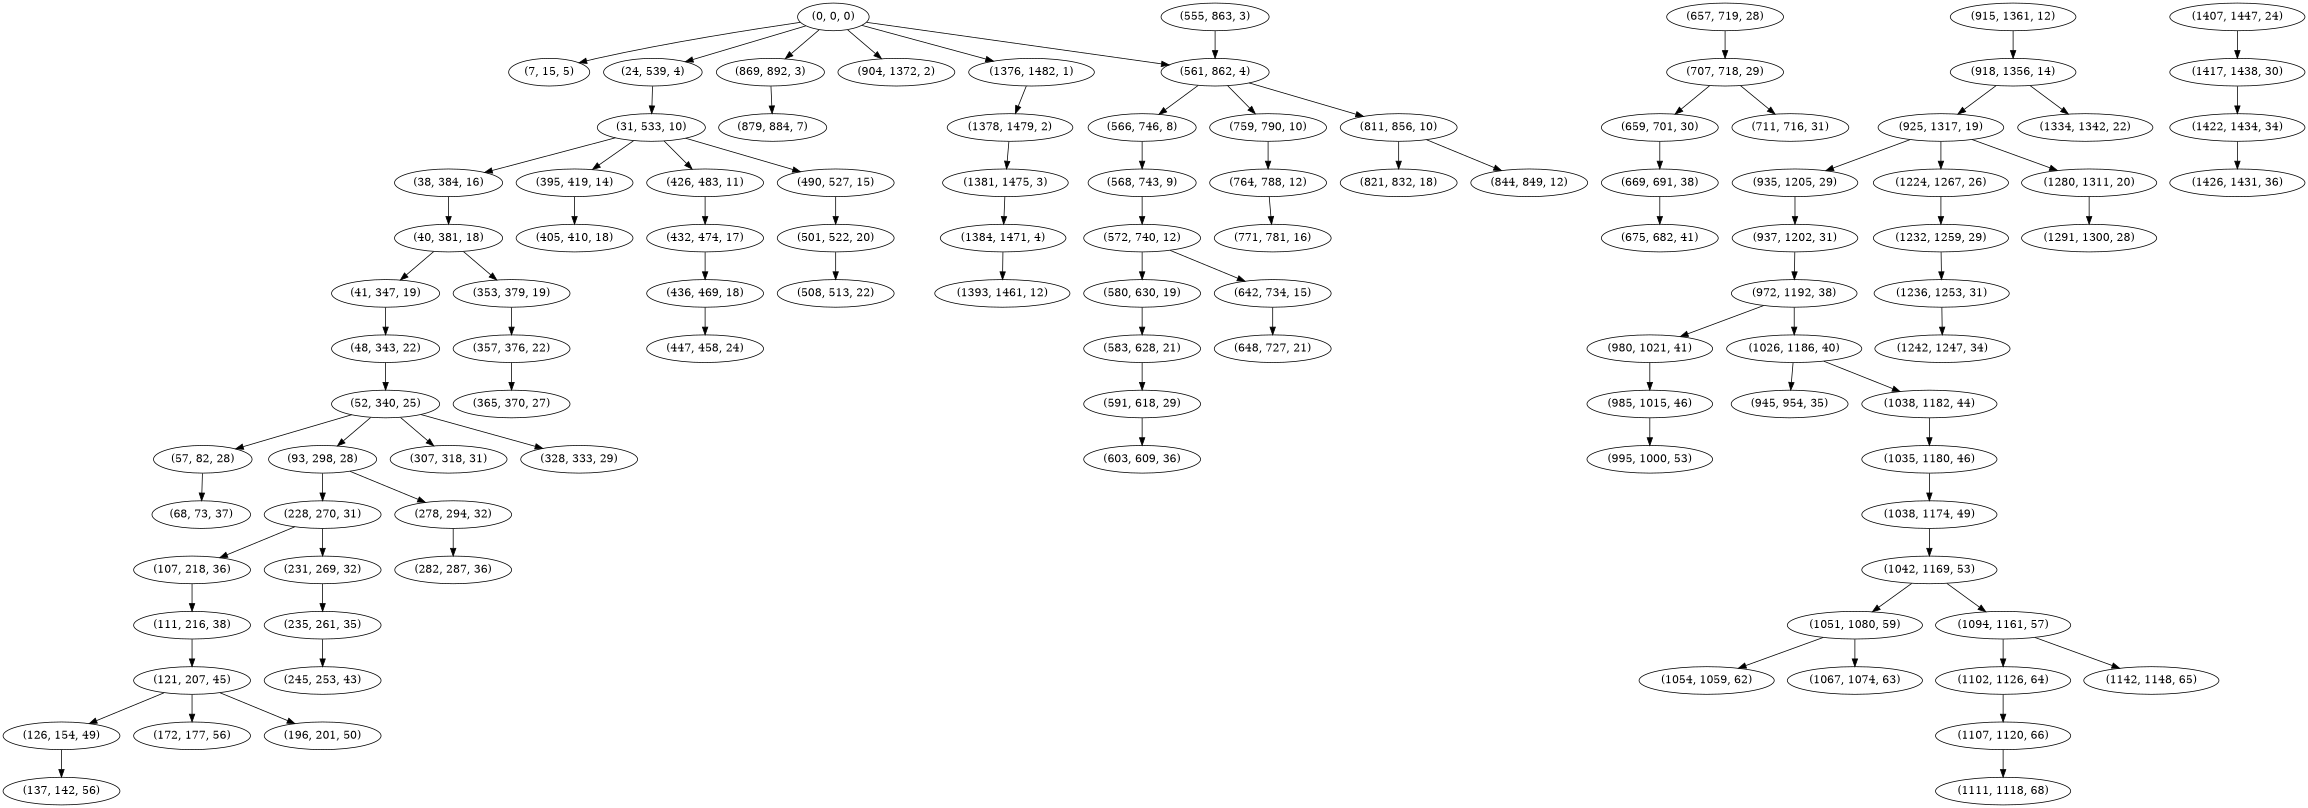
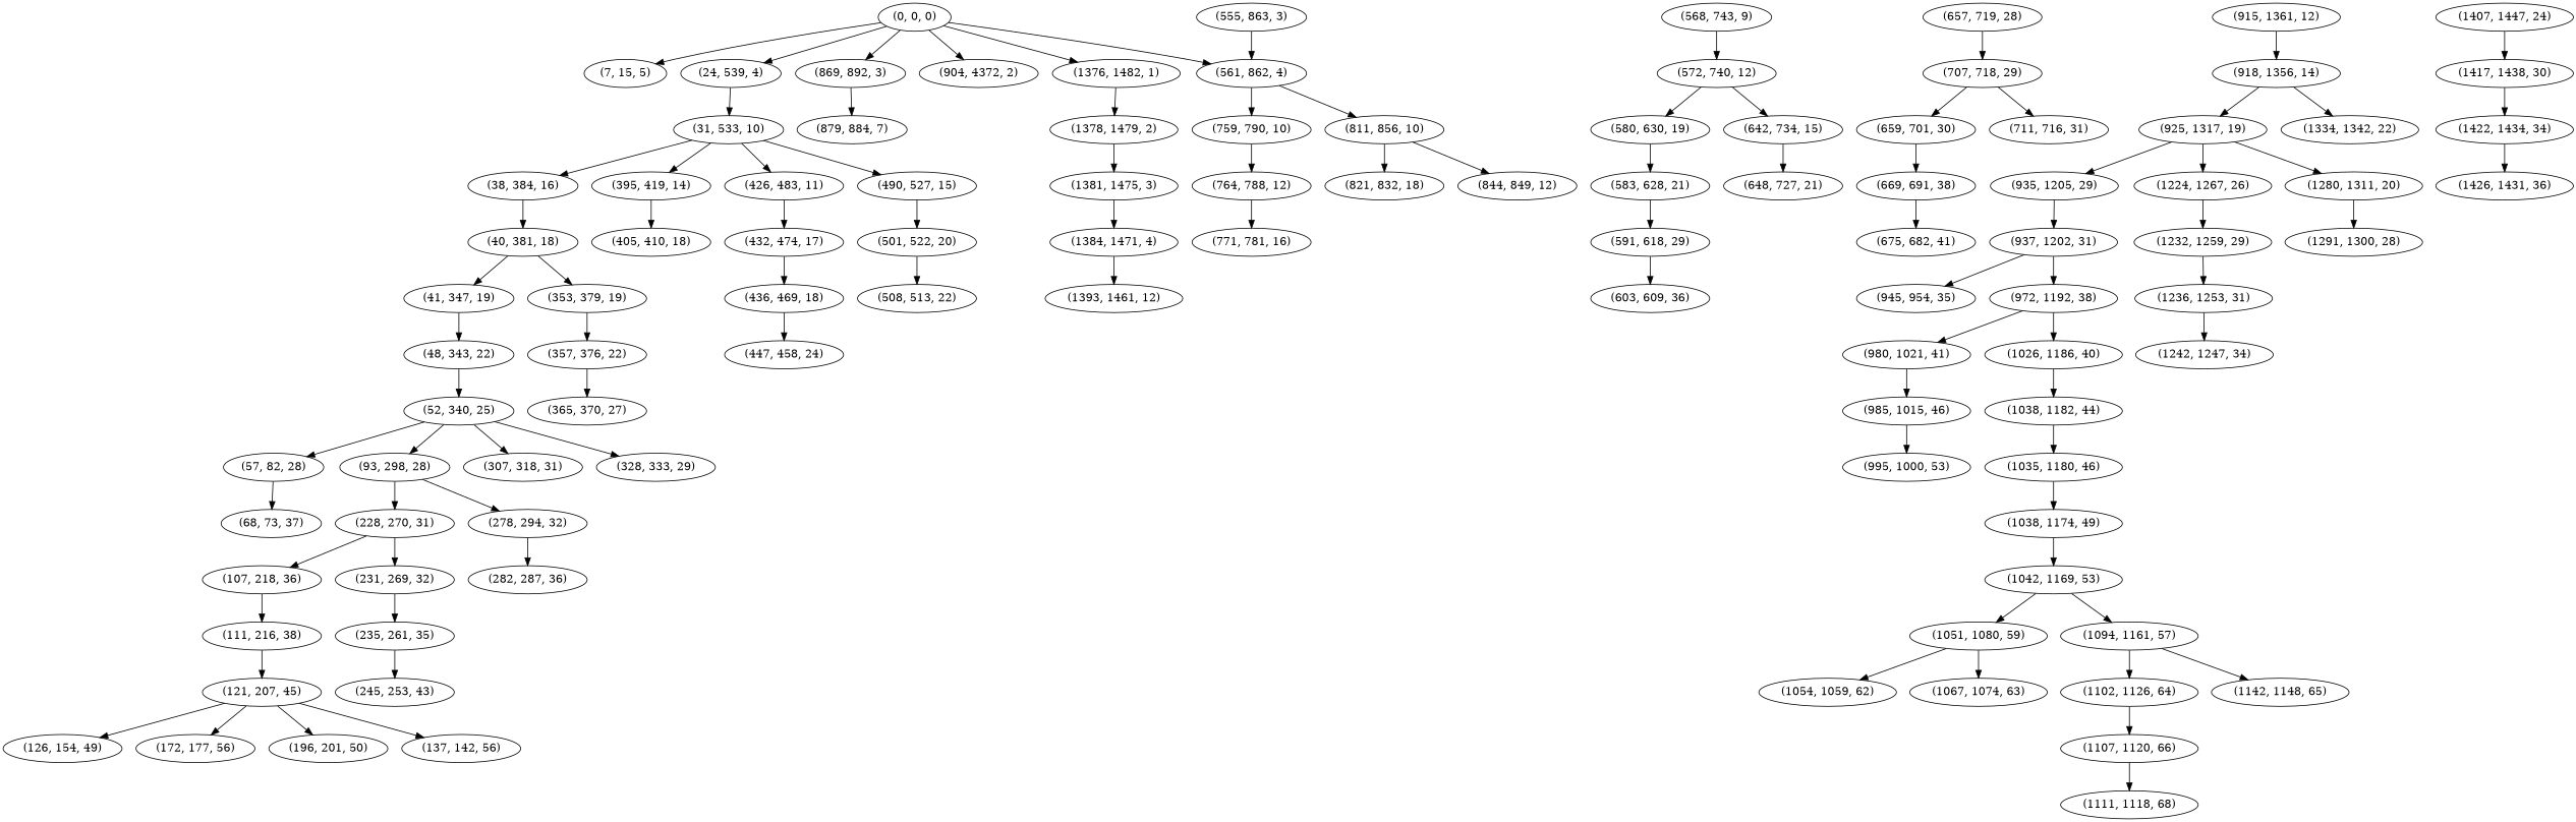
  digraph {
    "(0, 0, 0)"
    "(7, 15, 5)"
    "(24, 539, 4)"
    "(869, 892, 3)"
-   "(904, 1372, 2)"
+   "(904, 1372, 2)" [label="(904, 4372, 2)"]
    "(1376, 1482, 1)"
    "(561, 862, 4)"
    "(31, 533, 10)"
    "(555, 863, 3)"
    "(879, 884, 7)"
    "(1378, 1479, 2)"
    "(38, 384, 16)"
    "(395, 419, 14)"
    "(426, 483, 11)"
    "(490, 527, 15)"
    "(40, 381, 18)"
    "(405, 410, 18)"
    "(432, 474, 17)"
    "(501, 522, 20)"
    "(41, 347, 19)"
    "(353, 379, 19)"
    "(48, 343, 22)"
    "(357, 376, 22)"
    "(52, 340, 25)"
    "(57, 82, 28)"
    "(93, 298, 28)"
    "(307, 318, 31)"
    "(328, 333, 29)"
    "(68, 73, 37)"
    "(228, 270, 31)"
    "(278, 294, 32)"
    "(107, 218, 36)"
    "(111, 216, 38)"
    "(231, 269, 32)"
    "(282, 287, 36)"
    "(121, 207, 45)"
    "(126, 154, 49)"
    "(172, 177, 56)"
    "(196, 201, 50)"
    "(137, 142, 56)"
    "(235, 261, 35)"
    "(245, 253, 43)"
    "(365, 370, 27)"
    "(436, 469, 18)"
    "(447, 458, 24)"
    "(508, 513, 22)"
-   "(566, 746, 8)"
    "(759, 790, 10)"
    "(811, 856, 10)"
    "(568, 743, 9)"
    "(764, 788, 12)"
    "(821, 832, 18)"
    "(844, 849, 12)"
    "(572, 740, 12)"
    "(580, 630, 19)"
    "(642, 734, 15)"
    "(583, 628, 21)"
    "(648, 727, 21)"
    "(591, 618, 29)"
    "(603, 609, 36)"
    "(657, 719, 28)"
    "(707, 718, 29)"
    "(659, 701, 30)"
    "(669, 691, 38)"
    "(711, 716, 31)"
    "(675, 682, 41)"
    "(771, 781, 16)"
    "(915, 1361, 12)"
    "(918, 1356, 14)"
    "(925, 1317, 19)"
    "(1334, 1342, 22)"
    "(935, 1205, 29)"
    "(1224, 1267, 26)"
    "(1280, 1311, 20)"
    "(937, 1202, 31)"
    "(1232, 1259, 29)"
    "(1291, 1300, 28)"
    "(945, 954, 35)"
    "(972, 1192, 38)"
    "(980, 1021, 41)"
    "(1026, 1186, 40)"
    "(985, 1015, 46)"
    n83 [label="(1038, 1182, 44)"]
    "(995, 1000, 53)"
    "(1035, 1180, 46)"
    "(1038, 1174, 49)"
    "(1042, 1169, 53)"
    "(1051, 1080, 59)"
    "(1094, 1161, 57)"
    "(1054, 1059, 62)"
    "(1067, 1074, 63)"
    "(1102, 1126, 64)"
    "(1142, 1148, 65)"
    "(1107, 1120, 66)"
    "(1111, 1118, 68)"
    "(1236, 1253, 31)"
    "(1242, 1247, 34)"
    "(1381, 1475, 3)"
    "(1384, 1471, 4)"
    "(1393, 1461, 12)"
    "(1407, 1447, 24)"
    "(1417, 1438, 30)"
    "(1422, 1434, 34)"
    "(1426, 1431, 36)"
    "(0, 0, 0)" -> "(7, 15, 5)"
    "(0, 0, 0)" -> "(24, 539, 4)"
    "(0, 0, 0)" -> "(869, 892, 3)"
    "(0, 0, 0)" -> "(904, 1372, 2)"
    "(0, 0, 0)" -> "(1376, 1482, 1)"
    "(0, 0, 0)" -> "(561, 862, 4)"
    "(24, 539, 4)" -> "(31, 533, 10)"
    "(869, 892, 3)" -> "(879, 884, 7)"
    "(1376, 1482, 1)" -> "(1378, 1479, 2)"
-   "(561, 862, 4)" -> "(566, 746, 8)"
    "(561, 862, 4)" -> "(759, 790, 10)"
    "(561, 862, 4)" -> "(811, 856, 10)"
    "(31, 533, 10)" -> "(38, 384, 16)"
    "(31, 533, 10)" -> "(395, 419, 14)"
    "(31, 533, 10)" -> "(426, 483, 11)"
    "(31, 533, 10)" -> "(490, 527, 15)"
    "(555, 863, 3)" -> "(561, 862, 4)"
    "(1378, 1479, 2)" -> "(1381, 1475, 3)"
    "(38, 384, 16)" -> "(40, 381, 18)"
    "(395, 419, 14)" -> "(405, 410, 18)"
    "(426, 483, 11)" -> "(432, 474, 17)"
    "(490, 527, 15)" -> "(501, 522, 20)"
    "(40, 381, 18)" -> "(41, 347, 19)"
    "(40, 381, 18)" -> "(353, 379, 19)"
    "(432, 474, 17)" -> "(436, 469, 18)"
    "(501, 522, 20)" -> "(508, 513, 22)"
    "(41, 347, 19)" -> "(48, 343, 22)"
    "(353, 379, 19)" -> "(357, 376, 22)"
    "(48, 343, 22)" -> "(52, 340, 25)"
    "(357, 376, 22)" -> "(365, 370, 27)"
    "(52, 340, 25)" -> "(57, 82, 28)"
    "(52, 340, 25)" -> "(93, 298, 28)"
    "(52, 340, 25)" -> "(307, 318, 31)"
    "(52, 340, 25)" -> "(328, 333, 29)"
    "(57, 82, 28)" -> "(68, 73, 37)"
    "(93, 298, 28)" -> "(228, 270, 31)"
    "(93, 298, 28)" -> "(278, 294, 32)"
    "(228, 270, 31)" -> "(107, 218, 36)"
    "(228, 270, 31)" -> "(231, 269, 32)"
    "(278, 294, 32)" -> "(282, 287, 36)"
    "(107, 218, 36)" -> "(111, 216, 38)"
    "(111, 216, 38)" -> "(121, 207, 45)"
    "(231, 269, 32)" -> "(235, 261, 35)"
    "(121, 207, 45)" -> "(126, 154, 49)"
    "(121, 207, 45)" -> "(172, 177, 56)"
    "(121, 207, 45)" -> "(196, 201, 50)"
-   "(126, 154, 49)" -> "(137, 142, 56)"
+   "(121, 207, 45)" -> "(137, 142, 56)"
    "(235, 261, 35)" -> "(245, 253, 43)"
    "(436, 469, 18)" -> "(447, 458, 24)"
-   "(566, 746, 8)" -> "(568, 743, 9)"
    "(759, 790, 10)" -> "(764, 788, 12)"
    "(811, 856, 10)" -> "(821, 832, 18)"
    "(811, 856, 10)" -> "(844, 849, 12)"
    "(568, 743, 9)" -> "(572, 740, 12)"
    "(764, 788, 12)" -> "(771, 781, 16)"
    "(572, 740, 12)" -> "(580, 630, 19)"
    "(572, 740, 12)" -> "(642, 734, 15)"
    "(580, 630, 19)" -> "(583, 628, 21)"
    "(642, 734, 15)" -> "(648, 727, 21)"
    "(583, 628, 21)" -> "(591, 618, 29)"
    "(591, 618, 29)" -> "(603, 609, 36)"
    "(657, 719, 28)" -> "(707, 718, 29)"
    "(707, 718, 29)" -> "(659, 701, 30)"
    "(707, 718, 29)" -> "(711, 716, 31)"
    "(659, 701, 30)" -> "(669, 691, 38)"
    "(669, 691, 38)" -> "(675, 682, 41)"
    "(915, 1361, 12)" -> "(918, 1356, 14)"
    "(918, 1356, 14)" -> "(925, 1317, 19)"
    "(918, 1356, 14)" -> "(1334, 1342, 22)"
    "(925, 1317, 19)" -> "(935, 1205, 29)"
    "(925, 1317, 19)" -> "(1224, 1267, 26)"
    "(925, 1317, 19)" -> "(1280, 1311, 20)"
    "(935, 1205, 29)" -> "(937, 1202, 31)"
    "(1224, 1267, 26)" -> "(1232, 1259, 29)"
    "(1280, 1311, 20)" -> "(1291, 1300, 28)"
-   "(1026, 1186, 40)" -> "(945, 954, 35)"
+   "(937, 1202, 31)" -> "(945, 954, 35)"
    "(937, 1202, 31)" -> "(972, 1192, 38)"
    "(1232, 1259, 29)" -> "(1236, 1253, 31)"
    "(972, 1192, 38)" -> "(980, 1021, 41)"
    "(972, 1192, 38)" -> "(1026, 1186, 40)"
    "(980, 1021, 41)" -> "(985, 1015, 46)"
    "(1026, 1186, 40)" -> n83
    "(985, 1015, 46)" -> "(995, 1000, 53)"
    n83 -> "(1035, 1180, 46)"
    "(1035, 1180, 46)" -> "(1038, 1174, 49)"
    "(1038, 1174, 49)" -> "(1042, 1169, 53)"
    "(1042, 1169, 53)" -> "(1051, 1080, 59)"
    "(1042, 1169, 53)" -> "(1094, 1161, 57)"
    "(1051, 1080, 59)" -> "(1054, 1059, 62)"
    "(1051, 1080, 59)" -> "(1067, 1074, 63)"
    "(1094, 1161, 57)" -> "(1102, 1126, 64)"
    "(1094, 1161, 57)" -> "(1142, 1148, 65)"
    "(1102, 1126, 64)" -> "(1107, 1120, 66)"
    "(1107, 1120, 66)" -> "(1111, 1118, 68)"
    "(1236, 1253, 31)" -> "(1242, 1247, 34)"
    "(1381, 1475, 3)" -> "(1384, 1471, 4)"
    "(1384, 1471, 4)" -> "(1393, 1461, 12)"
    "(1407, 1447, 24)" -> "(1417, 1438, 30)"
    "(1417, 1438, 30)" -> "(1422, 1434, 34)"
    "(1422, 1434, 34)" -> "(1426, 1431, 36)"
  }
